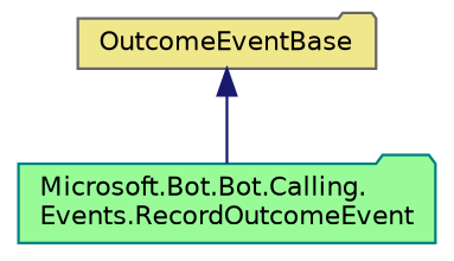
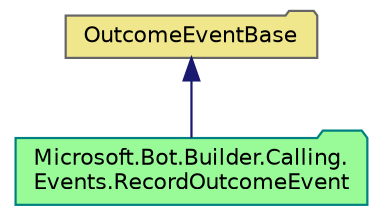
  digraph {
    node [fontname=Helvetica fontsize=10 shape=folder style=filled]
-   n1 [color=teal fillcolor=palegreen fontcolor=black height=0.2 label="Microsoft.Bot.Bot.Calling.\lEvents.RecordOutcomeEvent" width=0.4]
+   n1 [color=teal fillcolor=palegreen fontcolor=black height=0.2 label="Microsoft.Bot.Builder.Calling.\lEvents.RecordOutcomeEvent" width=0.4]
    n2 [color=gray40 fillcolor=khaki height=0.2 label=OutcomeEventBase width=0.4]
    n2 -> n1 [color=midnightblue dir=back fontname=Helvetica fontsize=10 labelfontname=Helvetica labelfontsize=10 style=solid]
  }
